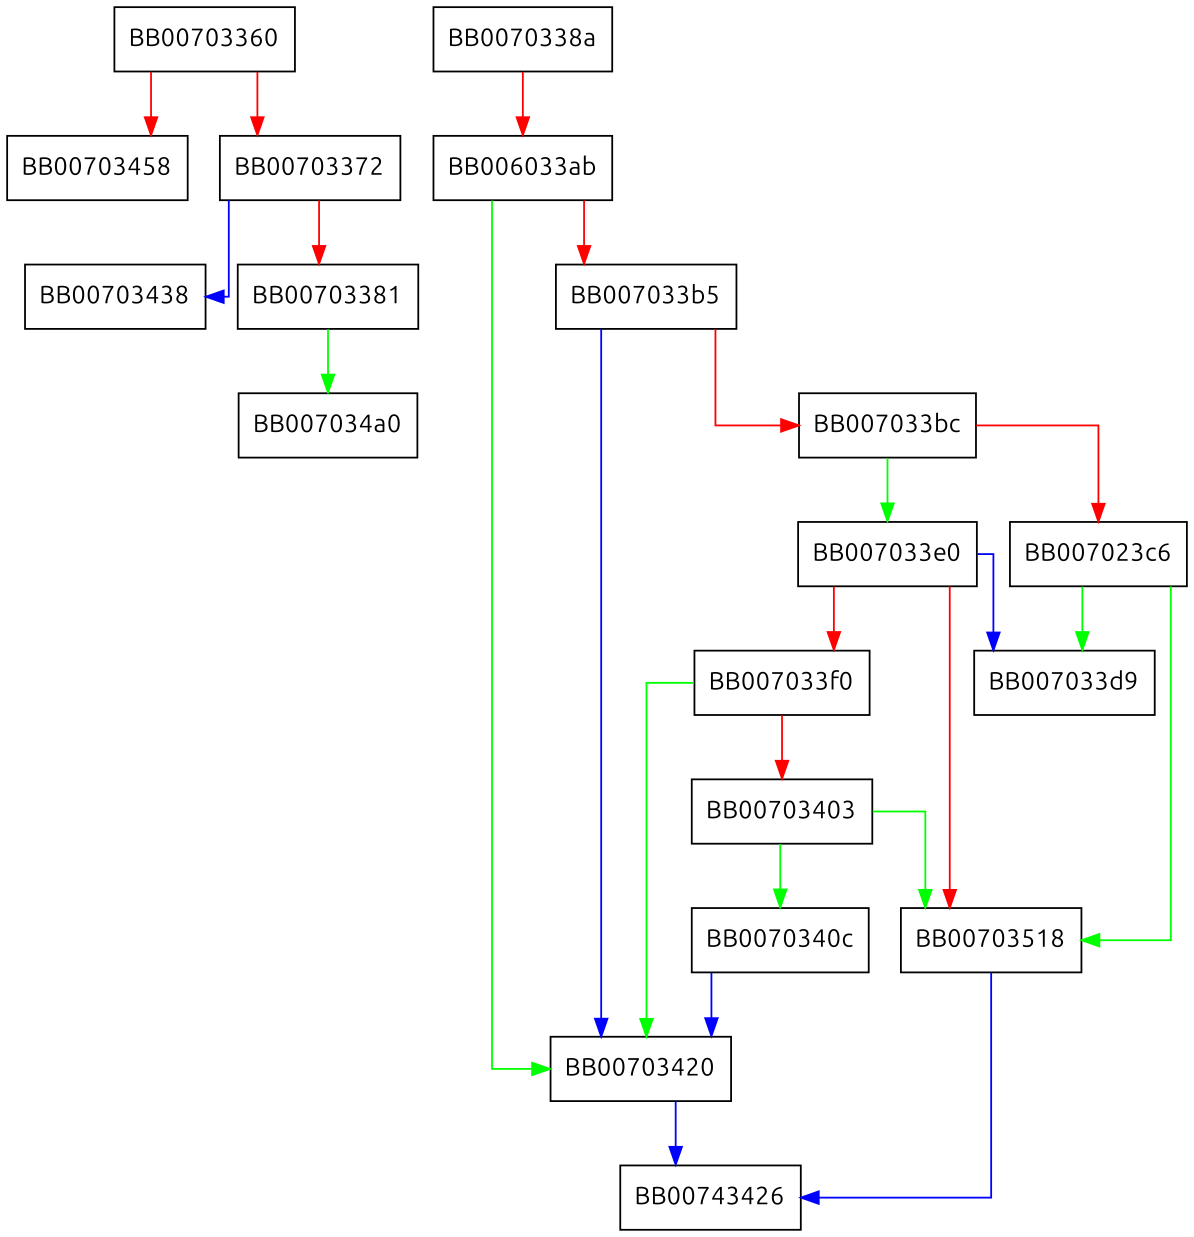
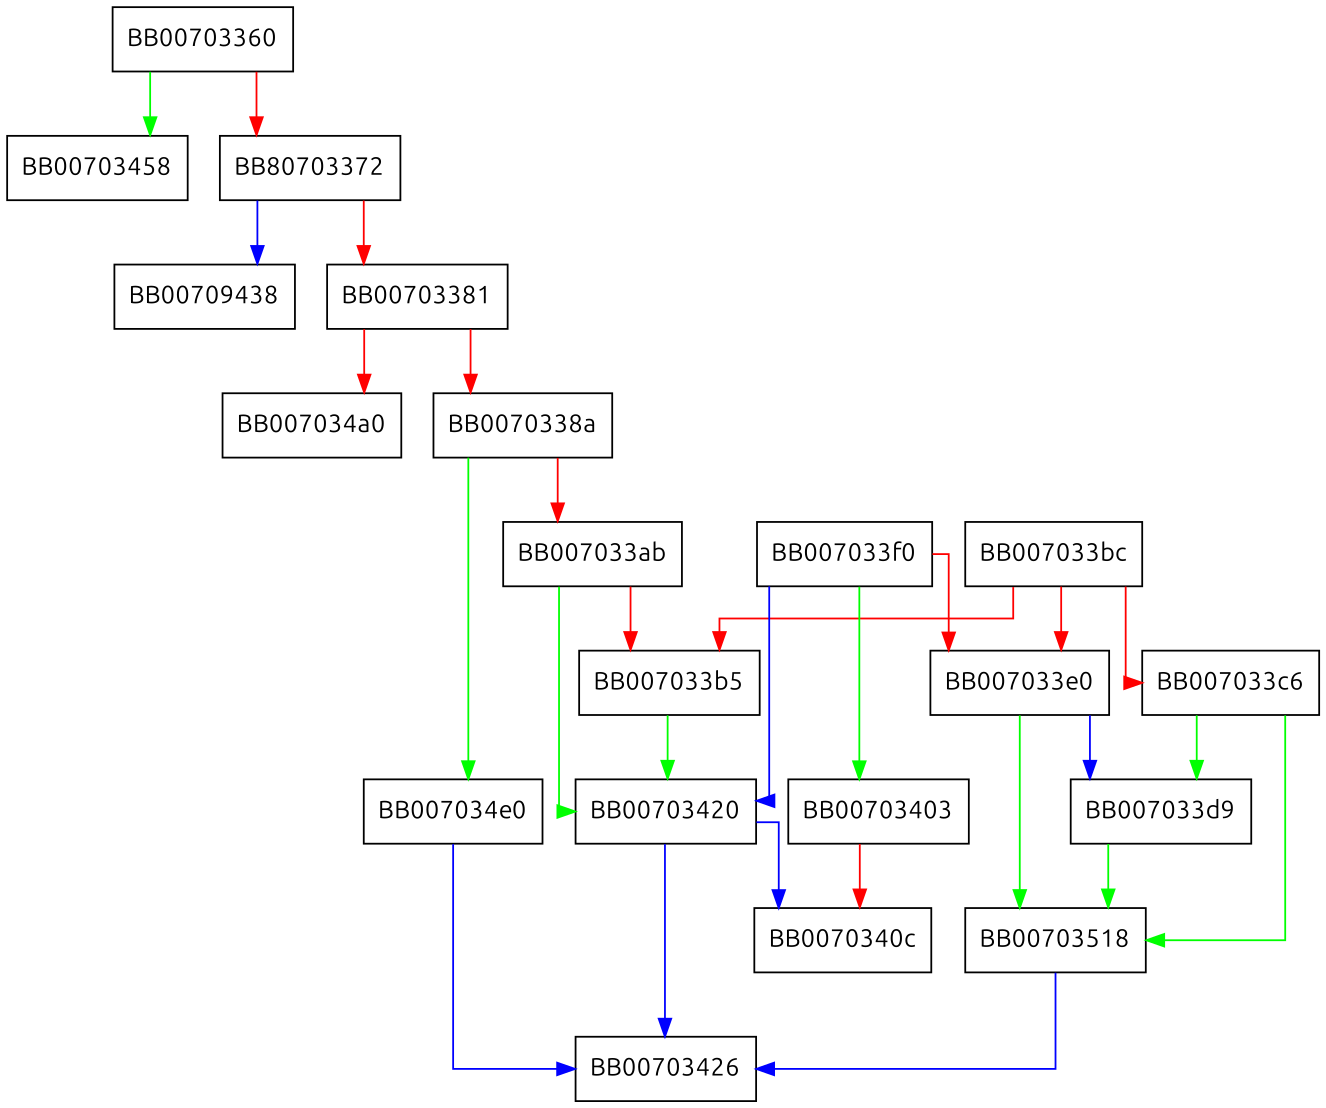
  digraph {
    fontname=Ubuntu
    splines=ortho
    node [fontname=Ubuntu shape=box]
    edge [color=green fontname=Ubuntu]
    BB00703360
    BB00703458
-   BB00703372
-   BB00703438
+   BB00703372 [label=BB80703372]
+   BB00703438 [label=BB00709438]
    BB00703381
    BB007034a0
    BB0070338a
-   BB007033ab [label=BB006033ab]
-   BB00703426 [label=BB00743426]
+   BB007034e0
+   BB007033ab
+   BB00703426
    BB00703420
    BB007033b5
    BB007033bc
    BB007033e0
-   BB007033c6 [label=BB007023c6]
+   BB007033c6
    BB00703518
    BB007033f0
    BB007033d9
    BB00703403
    BB0070340c
-   BB00703360 -> BB00703458 [color=red]
+   BB00703360 -> BB00703458
    BB00703360 -> BB00703372 [color=red]
    BB00703372 -> BB00703438 [color=blue]
    BB00703372 -> BB00703381 [color=red]
-   BB00703381 -> BB007034a0
+   BB00703381 -> BB007034a0 [color=red]
+   BB00703381 -> BB0070338a [color=red]
+   BB0070338a -> BB007034e0
    BB0070338a -> BB007033ab [color=red]
+   BB007034e0 -> BB00703426 [color=blue]
    BB007033ab -> BB00703420
    BB007033ab -> BB007033b5 [color=red]
    BB00703420 -> BB00703426 [color=blue]
-   BB007033b5 -> BB00703420 [color=blue]
-   BB007033b5 -> BB007033bc [color=red]
-   BB007033bc -> BB007033e0
+   BB007033b5 -> BB00703420
+   BB007033bc -> BB007033b5 [color=red]
+   BB007033bc -> BB007033e0 [color=red]
    BB007033bc -> BB007033c6 [color=red]
-   BB007033e0 -> BB00703518 [color=red]
-   BB007033e0 -> BB007033f0 [color=red]
+   BB007033e0 -> BB00703518
+   BB007033f0 -> BB007033e0 [color=red]
    BB007033e0 -> BB007033d9 [color=blue]
    BB007033c6 -> BB00703518
    BB007033c6 -> BB007033d9
    BB00703518 -> BB00703426 [color=blue]
-   BB007033f0 -> BB00703420
-   BB007033f0 -> BB00703403 [color=red]
-   BB00703403 -> BB00703518
-   BB00703403 -> BB0070340c
-   BB0070340c -> BB00703420 [color=blue]
+   BB007033f0 -> BB00703420 [color=blue]
+   BB007033f0 -> BB00703403
+   BB007033d9 -> BB00703518
+   BB00703403 -> BB0070340c [color=red]
+   BB00703420 -> BB0070340c [color=blue]
  }
